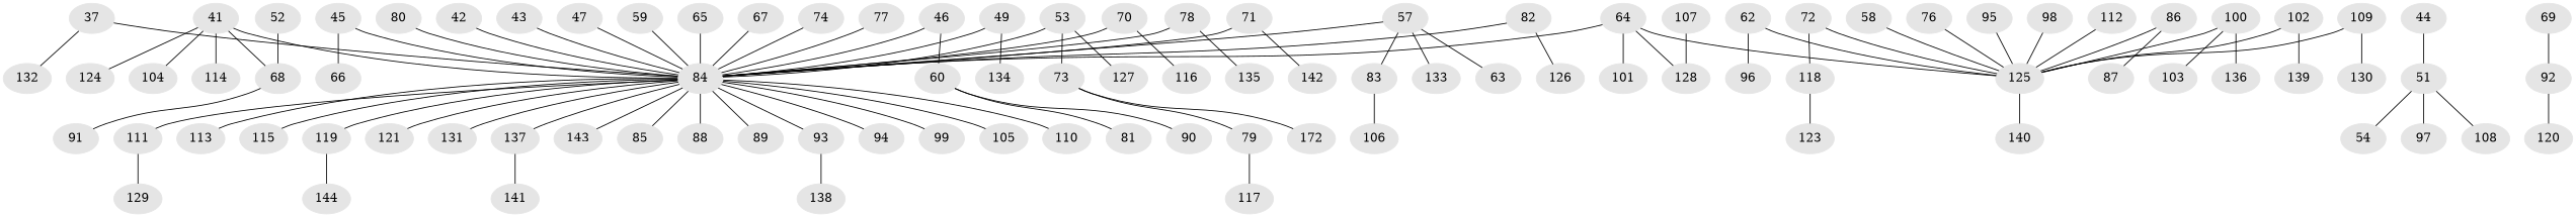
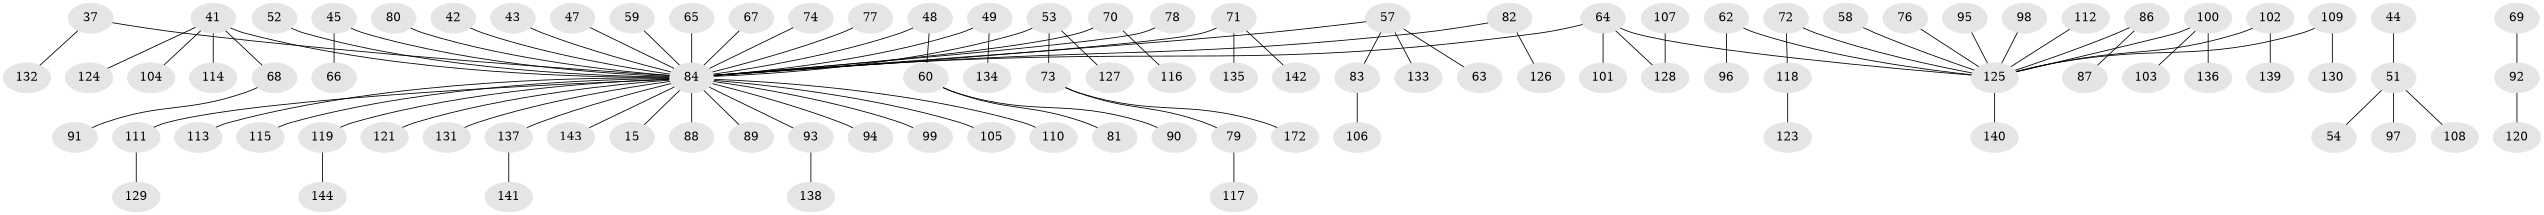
  graph {
    node [color=gray90 style=filled]
    84 [super="+11+24+23+17+20+25+55+33+38+56+22+36+26+35+27+75"]
-   85
+   85 [label=15]
    88
    89
    93
    94
    99
    105
    110
    111
    113
    115
    119
    121
    131
    137
    143
    37
    132
    44
    51
    41 [super="+32"]
    68
    104
    114
    124
    91
    42
    43
    54
    97
    108
    45
    66
    60 [super="+48"]
    81
    90
-   46
+   46 [label=48]
    47
    49
    134
    52
    53 [super="+30"]
    73
    127
    79
    n47 [label=172]
    57
    63
    83
    133
    106
    125 [super="+12+21+34+50+40"]
    140
    58
    59
    62
    96
    64 [super="+18"]
    101
    128 [super="+61"]
    65
    67
    69
    92
    120
    70
    116
    71
    142
    72
    118
    123
    117
    74
    76
    77
    78
    135
    80
    82
    126
    138
    129
    144
    141
    86
    87
    95
    98
    100
    103
    136
    102
    139
    107
    109
    130
    112
    84 -- 85
    84 -- 88
    84 -- 89
    84 -- 93
    84 -- 94
    84 -- 99
    84 -- 105
    84 -- 110
    84 -- 111
    84 -- 113
    84 -- 115
    84 -- 119
    84 -- 121
    84 -- 131
    84 -- 137
    84 -- 143
    93 -- 138
    111 -- 129
    119 -- 144
    137 -- 141
    37 -- 84
    37 -- 132
    44 -- 51
    51 -- 54
    51 -- 97
    51 -- 108
    41 -- 84
    41 -- 68
    41 -- 104
    41 -- 114
    41 -- 124
    68 -- 91
    42 -- 84
    43 -- 84
    45 -- 84
    45 -- 66
    60 -- 81
    60 -- 90
    46 -- 84
    46 -- 60
    47 -- 84
    49 -- 84
    49 -- 134
-   52 -- 68
+   52 -- 84
    53 -- 84
    53 -- 73
    53 -- 127
    73 -- 79
    73 -- n47
    79 -- 117
    57 -- 84
    57 -- 63
    57 -- 83
    57 -- 133
    83 -- 106
    125 -- 140
    58 -- 125
    59 -- 84
    62 -- 125
    62 -- 96
    64 -- 84
    64 -- 125
    64 -- 101
    64 -- 128
    65 -- 84
    67 -- 84
    69 -- 92
    92 -- 120
    70 -- 84
    70 -- 116
    71 -- 84
    71 -- 142
    72 -- 125
    72 -- 118
    118 -- 123
    74 -- 84
    76 -- 125
    77 -- 84
    78 -- 84
-   78 -- 135
+   71 -- 135
    80 -- 84
    82 -- 84
    82 -- 126
    86 -- 125
    86 -- 87
    95 -- 125
    98 -- 125
    100 -- 125
    100 -- 103
    100 -- 136
    102 -- 125
    102 -- 139
    107 -- 128
    109 -- 125
    109 -- 130
    112 -- 125
  }
